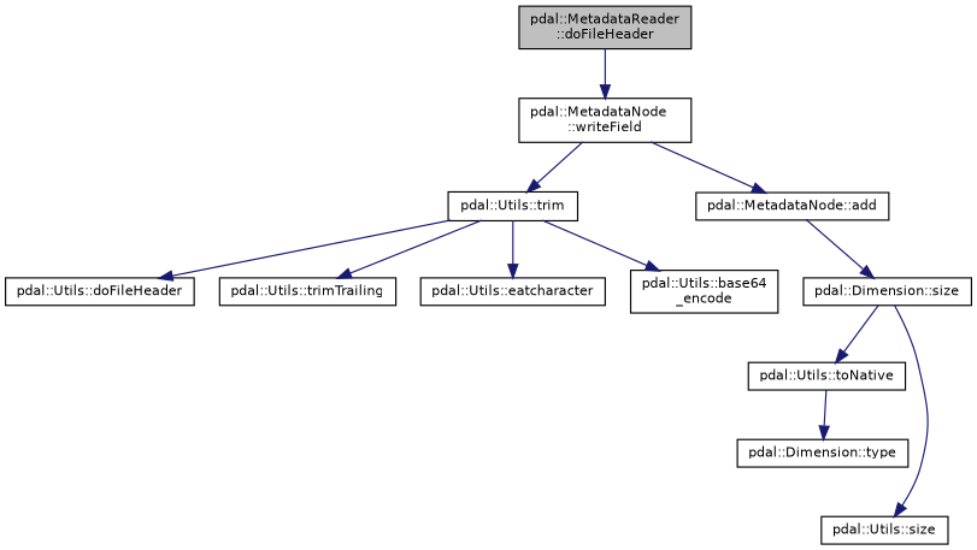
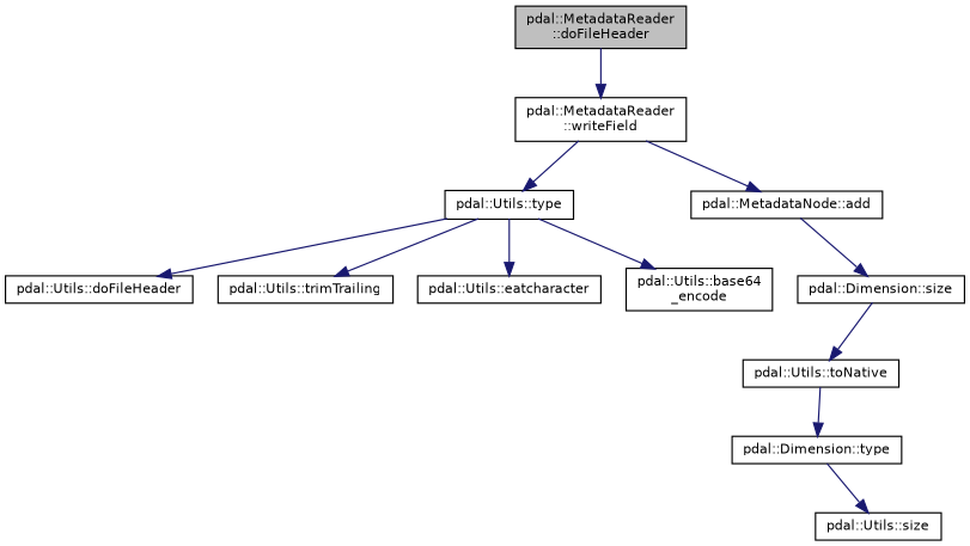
  digraph {
    rankdir=TB
    node [color=black fillcolor=white fontname=Helvetica fontsize=10 shape=record style=filled]
    edge [color=midnightblue fontname=Helvetica fontsize=10 labelfontname=Helvetica labelfontsize=10 style=solid]
    n1 [fillcolor=grey75 fontcolor=black height=0.2 label="pdal::MetadataReader\l::doFileHeader" width=0.4]
-   n2 [height=0.2 label="pdal::MetadataNode\l::writeField" width=0.4]
-   n3 [height=0.2 label="pdal::Utils::trim" width=0.4]
+   n2 [height=0.2 label="pdal::MetadataReader\l::writeField" width=0.4]
+   n3 [height=0.2 label="pdal::Utils::type" width=0.4]
    n4 [height=0.2 label="pdal::MetadataNode::add" width=0.4]
    n5 [height=0.2 label="pdal::Utils::doFileHeader" width=0.4]
    n6 [height=0.2 label="pdal::Utils::trimTrailing" width=0.4]
    n7 [height=0.2 label="pdal::Utils::eatcharacter" width=0.4]
    n8 [height=0.2 label="pdal::Utils::base64\l_encode" width=0.4]
    n9 [height=0.2 label="pdal::Dimension::size" width=0.4]
    n10 [height=0.2 label="pdal::Utils::toNative" width=0.4]
    n11 [height=0.2 label="pdal::Dimension::type" width=0.4]
    n12 [height=0.2 label="pdal::Utils::size" width=0.4]
    n1 -> n2
    n2 -> n3
    n2 -> n4
    n3 -> n5
    n3 -> n6
    n3 -> n7
    n3 -> n8
    n4 -> n9
    n9 -> n10
    n10 -> n11
-   n9 -> n12
+   n11 -> n12
  }
